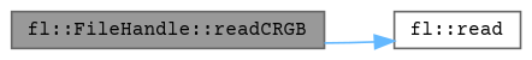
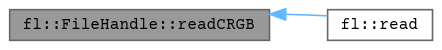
  digraph {
    rankdir=LR
    fontname="Courier Prime"
    node [fontname="Courier Prime" fontsize=10 shape=box style=filled]
    n1 [color=gray40 fillcolor=grey60 fontcolor=black height=0.2 label="fl::FileHandle::readCRGB" width=0.4]
    n2 [color=grey40 fillcolor=white height=0.2 label="fl::read" width=0.4]
-   n1 -> n2 [color=steelblue1 fontname="Courier Prime" fontsize=10 labelfontname=Helvetica labelfontsize=10 style=solid]
+   n2 -> n1 [color=steelblue1 fontname="Courier Prime" fontsize=10 labelfontname=Helvetica labelfontsize=10 style=solid]
  }
